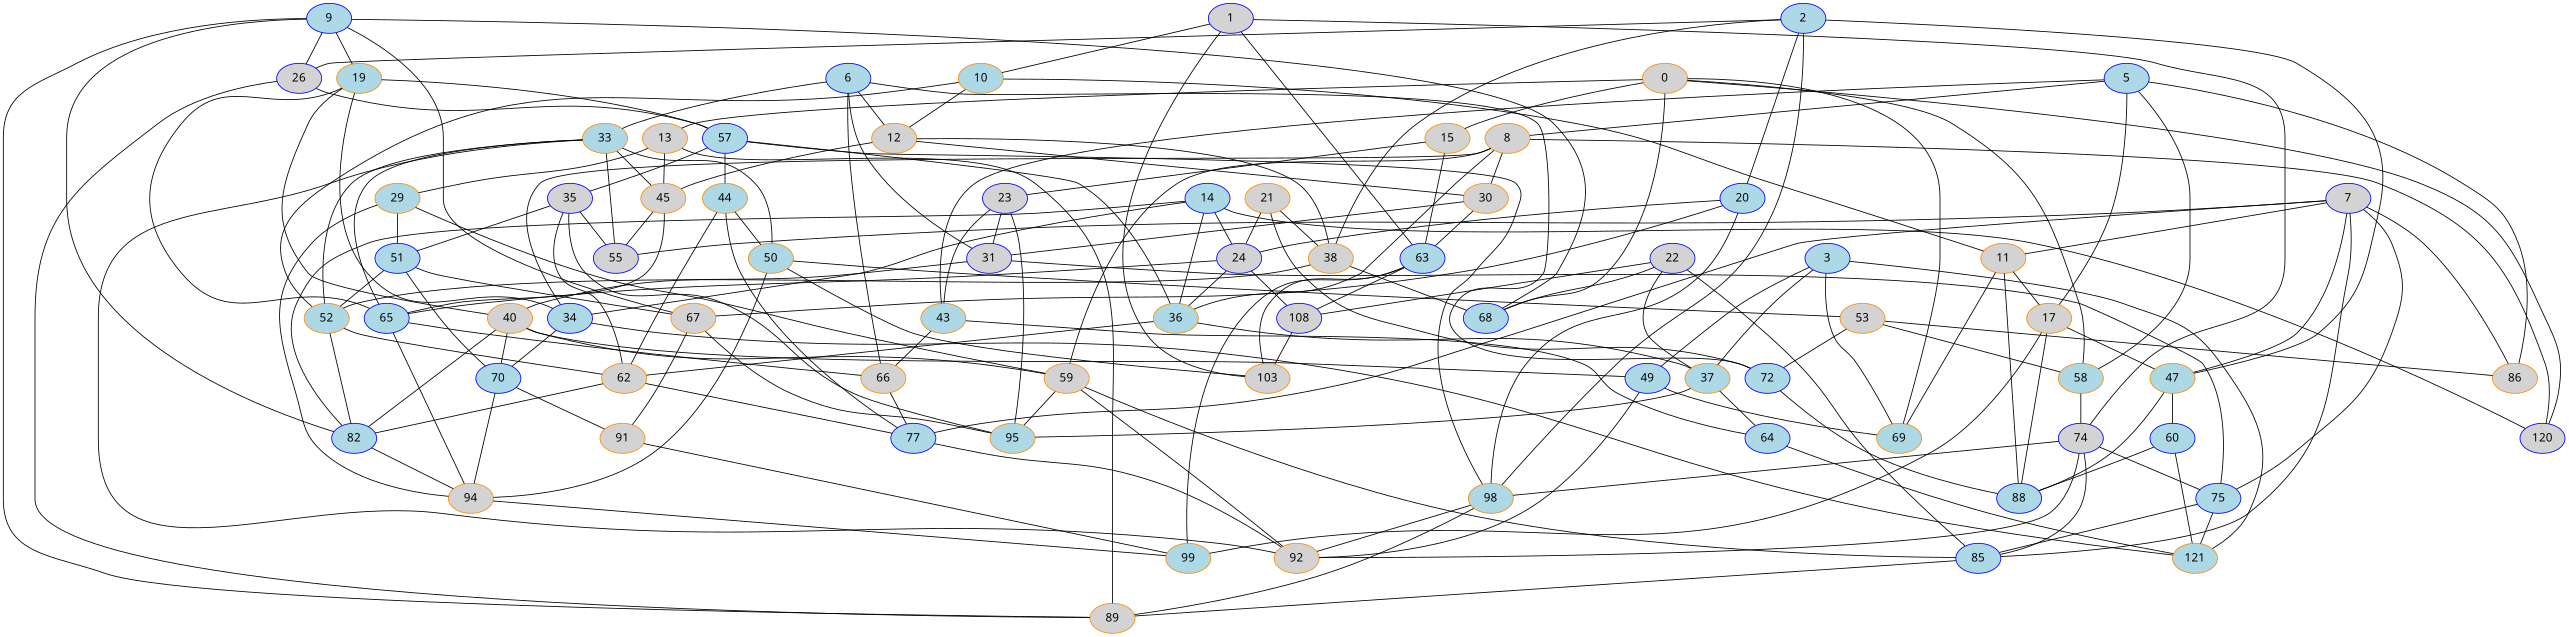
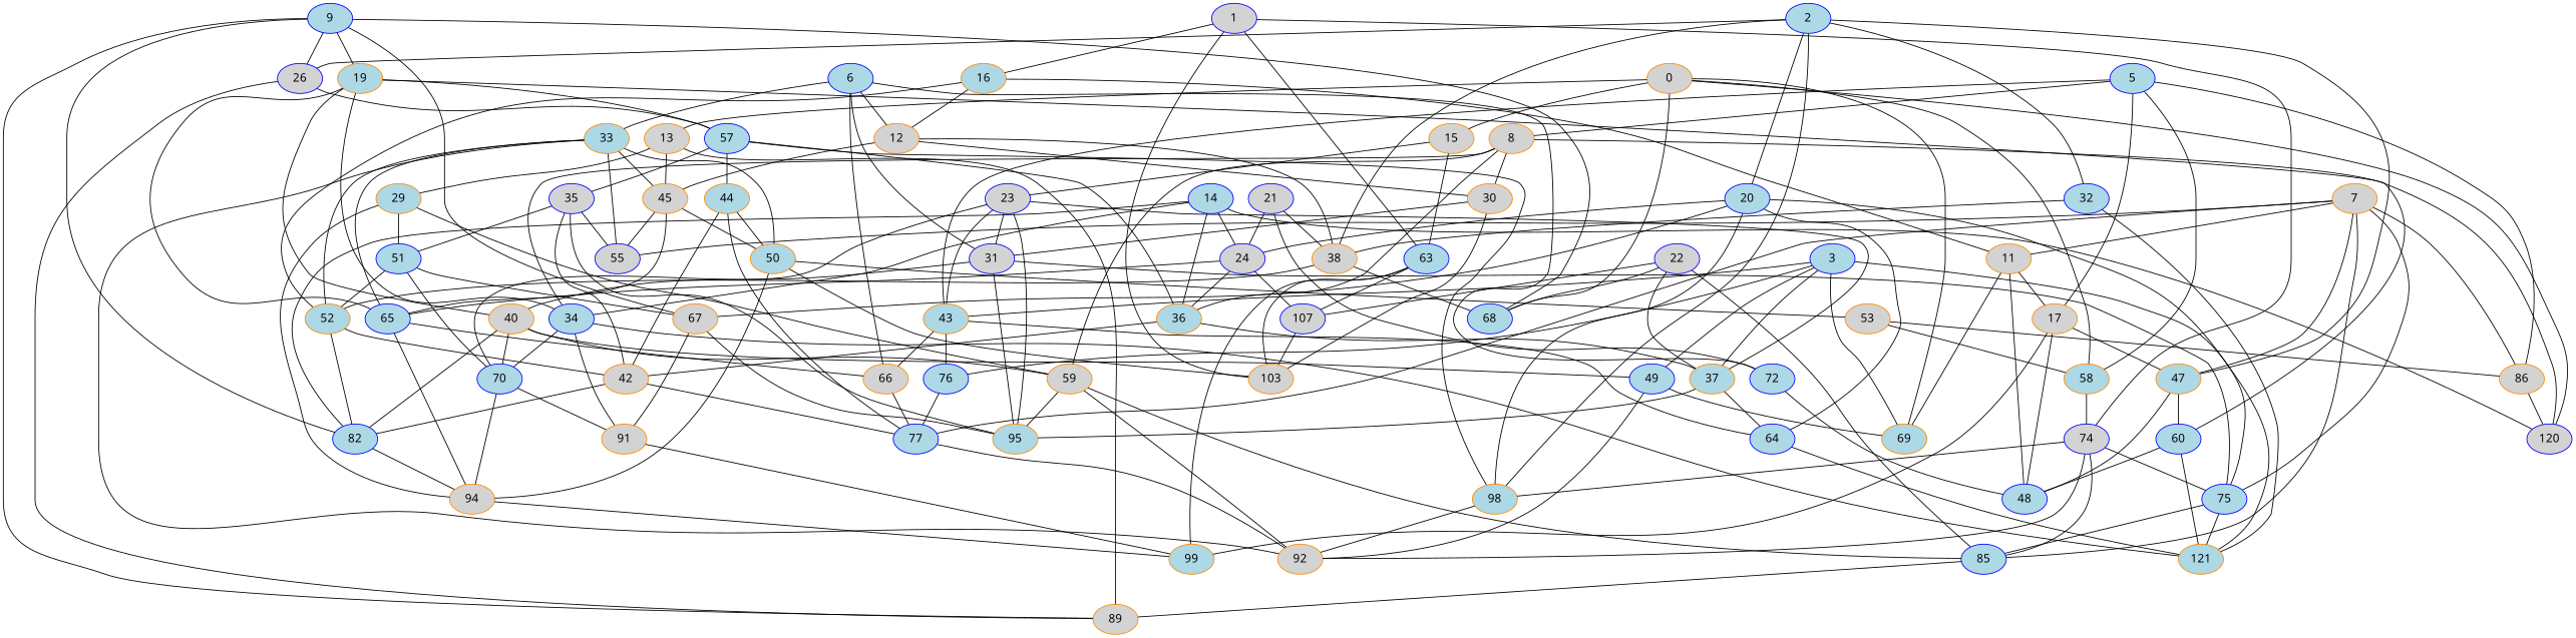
  graph {
    fontname="Noto Sans"
    node [color=darkorange fillcolor=lightblue fontname="Noto Sans" style=filled]
    edge [fontname="Noto Sans"]
    1 [color=blue fillcolor=lightgrey]
-   10
+   10 [label=16]
    63 [color=blue super="+81"]
    74 [color=blue fillcolor=lightgrey super="+84"]
    n5 [fillcolor=lightgrey label=103]
    12 [fillcolor=lightgrey super="+105"]
    11 [fillcolor=lightgrey super="+28"]
    52 [super="+97"]
    99
-   107 [color=blue fillcolor=lightgrey label=108]
+   107 [color=blue fillcolor=lightgrey]
    n11 [label=98 super="+100"]
    75 [color=blue super="+87"]
    85 [color=blue super="+93"]
    92 [fillcolor=lightgrey super="+116"]
    2 [color=blue super="+71"]
    20 [color=blue super="+61"]
    26 [color=blue fillcolor=lightgrey]
+   32 [color=blue]
    38 [fillcolor=lightgrey super="+42"]
    47 [super="+106"]
    67 [fillcolor=lightgrey super="+110"]
    24 [color=blue fillcolor=lightgrey super="+55"]
    64 [color=blue]
    89 [fillcolor=lightgrey super="+103"]
    n25 [color=blue label=57 super="+79"]
    121 [super="+125"]
    68 [color=blue]
-   88 [color=blue super="+117"]
+   88 [color=blue super="+117" label=48]
    60 [color=blue]
    3 [color=blue super="+39"]
    37 [super="+119"]
    43 [super="+104"]
    49 [color=blue]
    69
+   76 [color=blue]
    95 [super="+112"]
    66 [fillcolor=lightgrey]
    77 [color=blue super="+109"]
    n39 [fillcolor=lightgrey label=0 super="+83"]
    13 [fillcolor=lightgrey]
    15 [fillcolor=lightgrey]
    58
    120 [color=blue fillcolor=lightgrey]
    45 [fillcolor=lightgrey super="+80"]
    29
    23 [color=blue fillcolor=lightgrey super="+48"]
    5 [color=blue super="+18"]
    8 [fillcolor=lightgrey super="+56"]
    17 [fillcolor=lightgrey super="+108"]
    86 [fillcolor=lightgrey]
    30 [fillcolor=lightgrey]
    34 [color=blue super="+114"]
    36 [super="+98"]
    59 [fillcolor=lightgrey super="+73"]
    6 [color=blue super="+101"]
    31 [color=blue fillcolor=lightgrey super="+90"]
    33 [super="+118"]
    72 [color=blue]
    14 [color=blue super="+16"]
    82 [color=blue super="+96"]
    40 [fillcolor=lightgrey super="+122"]
    n62 [color=blue fillcolor=lightgrey label=55]
    65 [color=blue super="+126"]
    50 [super="+111"]
-   7 [color=blue fillcolor=lightgrey super="+25"]
+   7 [fillcolor=lightgrey super="+25"]
    70 [color=blue super="+102"]
    91 [fillcolor=lightgrey]
-   62 [fillcolor=lightgrey super="+113"]
+   62 [fillcolor=lightgrey super="+113" label=42]
    9 [color=blue super="+46"]
    19 [super="+115"]
    94 [fillcolor=lightgrey super="+124"]
-   21 [fillcolor=lightgrey]
+   21 [color=blue fillcolor=lightgrey]
    51 [color=blue]
    44 [super="+57"]
    35 [color=blue fillcolor=lightgrey super="+41"]
    22 [color=blue fillcolor=lightgrey]
    53 [fillcolor=lightgrey]
    1 -- 10
    1 -- 63
    1 -- 74
    1 -- n5
    10 -- 12
    10 -- 11
    10 -- 52
    63 -- n5
    63 -- 99
    63 -- 107
    74 -- n11
    74 -- 75
    74 -- 85
    74 -- 92
    12 -- 38
    12 -- 45
    12 -- 30
    11 -- 88
    11 -- 69
    11 -- 17
    52 -- 82
    52 -- 62
    107 -- n5
    n11 -- 92
-   n11 -- 89
    75 -- 85
    75 -- 121
    85 -- 89
    2 -- n11
    2 -- 20
    2 -- 26
+   2 -- 32
    2 -- 38
    2 -- 47
    20 -- n11
+   20 -- 75
    20 -- 67
    20 -- 24
+   20 -- 64
    26 -- 89
    26 -- n25
+   32 -- 38
+   32 -- 121
    38 -- 52
    38 -- 68
    47 -- 88 [weight=2]
    47 -- 60
    67 -- 95
    67 -- 91
    24 -- 107
    24 -- 36
    24 -- 65
    64 -- 121
    n25 -- n11
    n25 -- 36
    n25 -- 44
    n25 -- 35
    60 -- 121
    60 -- 88
    3 -- 121
    3 -- 37
+   3 -- 43
    3 -- 49
    3 -- 69
+   3 -- 76
    37 -- 64
    37 -- 95
    43 -- 64
+   43 -- 76
    43 -- 66
    49 -- 92
    49 -- 69
+   76 -- 77
    66 -- 77
    77 -- 92
    n39 -- 68
    n39 -- 69
    n39 -- 13
    n39 -- 15
    n39 -- 58
    n39 -- 120
    13 -- 89
    13 -- 45
    13 -- 29
    15 -- 63
    15 -- 23
    58 -- 74
    45 -- n62
    45 -- 65
+   45 -- 50
    29 -- 59
    29 -- 94
    29 -- 51
+   23 -- 37
    23 -- 43
    23 -- 95
    23 -- 31
+   23 -- 70
    5 -- 43
    5 -- 58
    5 -- 8
    5 -- 17
    5 -- 86
    8 -- 120
    8 -- 30
    8 -- 34
    8 -- 36
    8 -- 59
    17 -- 99
    17 -- 47
    17 -- 88
-   30 -- 63
+   86 -- 120
+   30 -- n5
    30 -- 31
    34 -- 121
    34 -- 70
+   34 -- 91
    36 -- 37
    36 -- 62
    59 -- 85
    59 -- 92
    59 -- 95
    6 -- 12
    6 -- 66
    6 -- 31
    6 -- 33
    6 -- 72
    31 -- 75
+   31 -- 95
    31 -- 40
    33 -- 52
    33 -- 92
    33 -- 45
    33 -- n62
    33 -- 65
    33 -- 50
    72 -- 88
    14 -- 24
    14 -- 120
    14 -- 34
    14 -- 36
    14 -- 82
    82 -- 94
    40 -- 49
    40 -- 59
    40 -- 82
    40 -- 70
    65 -- 66
    65 -- 94
    50 -- n5
    50 -- 94
    50 -- 53
    7 -- 11
    7 -- 75
    7 -- 85
    7 -- 47
    7 -- 77
    7 -- 86
    7 -- n62
    70 -- 91
    70 -- 94
    91 -- 99
    62 -- 77
    62 -- 82
    9 -- 26
    9 -- 67
    9 -- 89
    9 -- 68
    9 -- 82
    9 -- 19
    19 -- n25
+   19 -- 60
    19 -- 34
    19 -- 40
    19 -- 65
    94 -- 99
    21 -- 38
    21 -- 24
    21 -- 72
    51 -- 52
    51 -- 67
    51 -- 70
    44 -- 77
    44 -- 50
    44 -- 62
    35 -- 95
    35 -- n62
    35 -- 62
    35 -- 51
    22 -- 107
    22 -- 85
    22 -- 68
    22 -- 37
    53 -- 58
    53 -- 86
-   53 -- 72
  }
